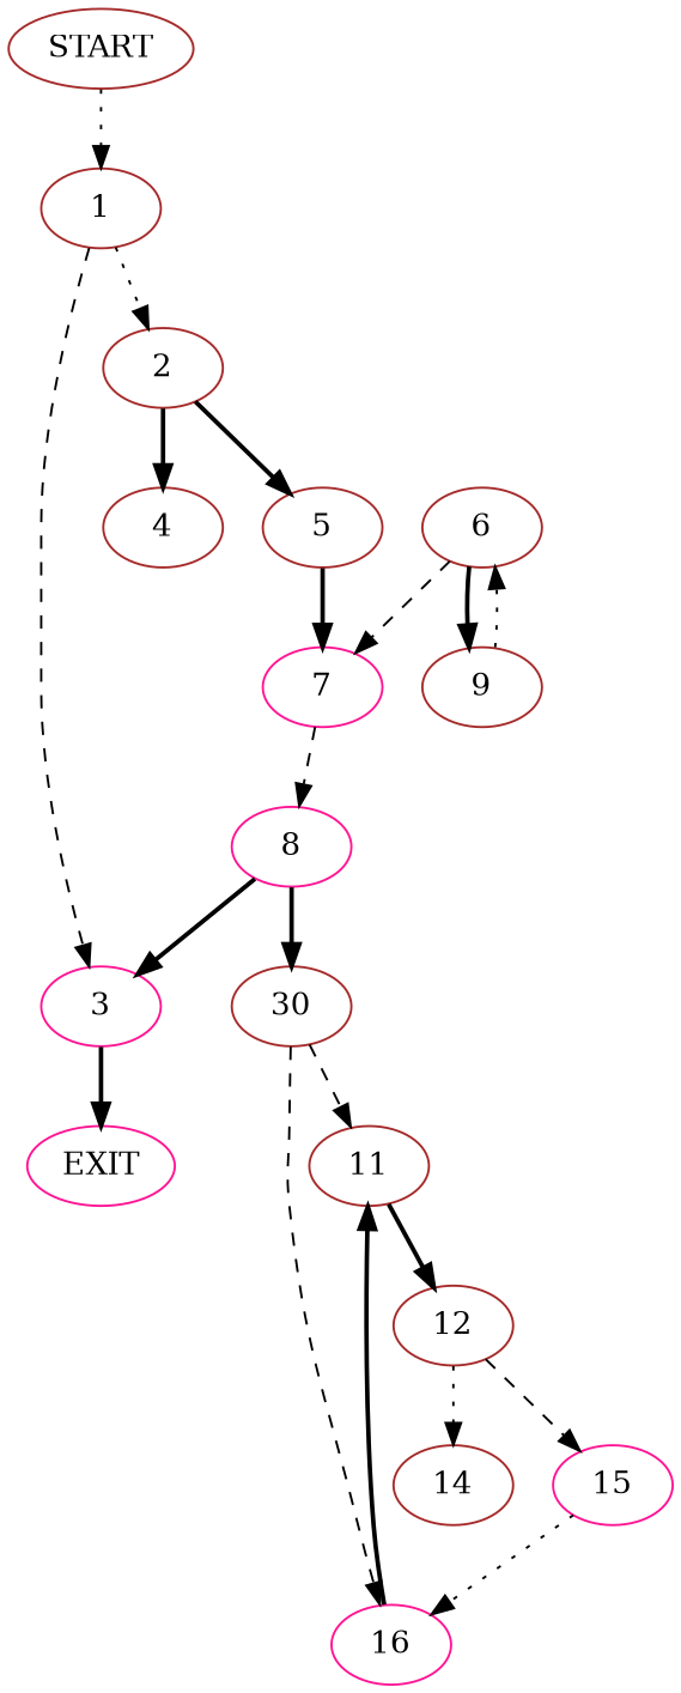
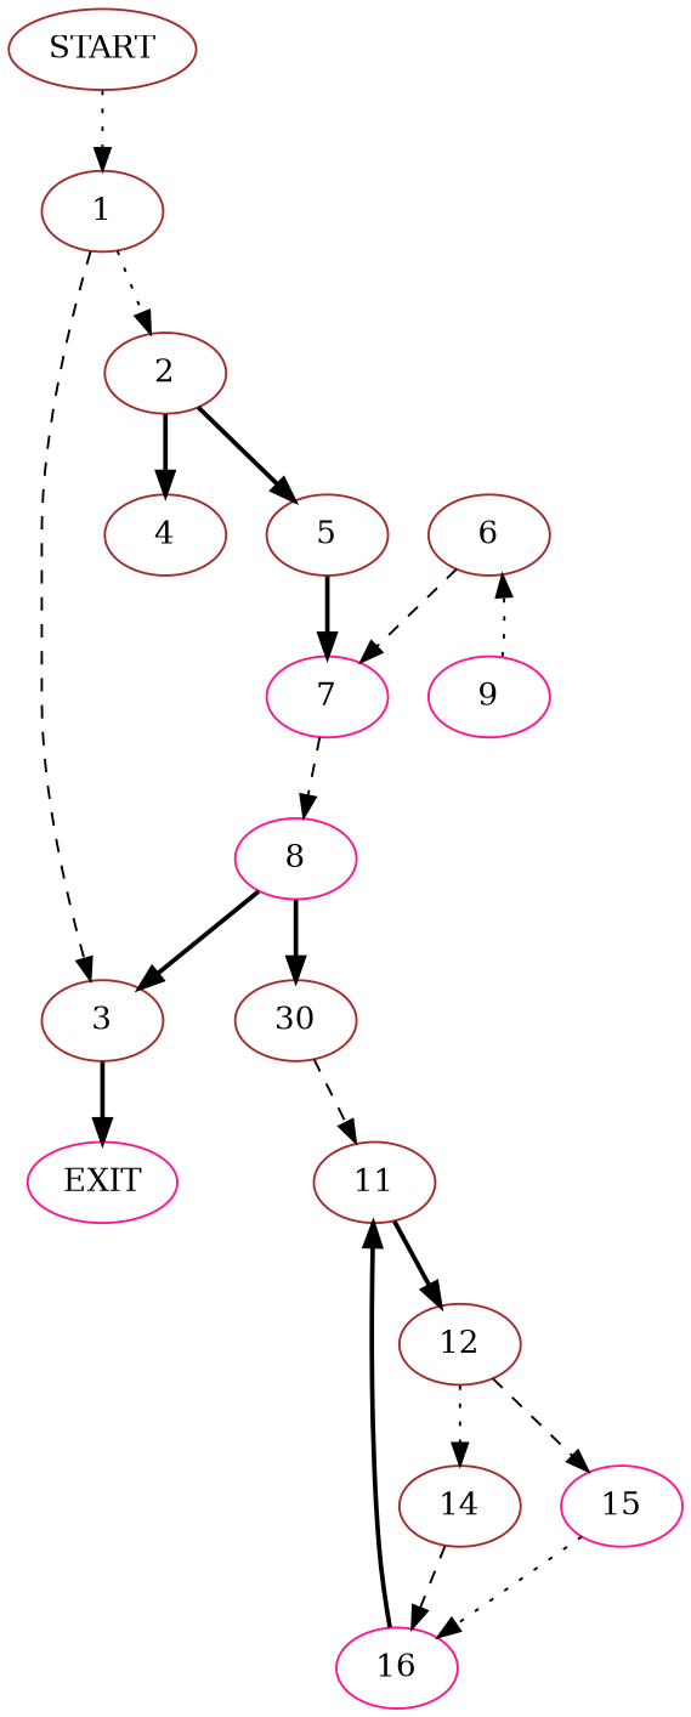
  digraph {
    node [color=brown]
    edge [style=bold]
    n1 [label=START]
    1
    2
-   3 [color=deeppink]
+   3
    n5 [color=deeppink label=EXIT]
    4
    5
    7 [color=deeppink]
    6
-   9
+   9 [color=deeppink]
    8 [color=deeppink]
    n12 [label=30]
    11
    12
    14
    15 [color=deeppink]
    16 [color=deeppink]
    n1 -> 1 [style=dotted]
    1 -> 2 [style=dotted]
    1 -> 3 [style=dashed]
    2 -> 4
    2 -> 5
    3 -> n5
    5 -> 7
    7 -> 8 [style=dashed]
    6 -> 7 [style=dashed]
-   6 -> 9
    9 -> 6 [style=dotted]
    8 -> 3
    8 -> n12
    n12 -> 11 [style=dashed]
    11 -> 12
    12 -> 14 [style=dotted]
    12 -> 15 [style=dashed]
-   n12 -> 16 [style=dashed]
+   14 -> 16 [style=dashed]
    15 -> 16 [style=dotted]
    16 -> 11
  }
